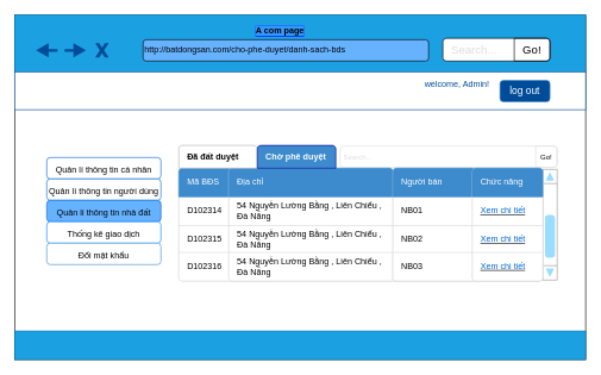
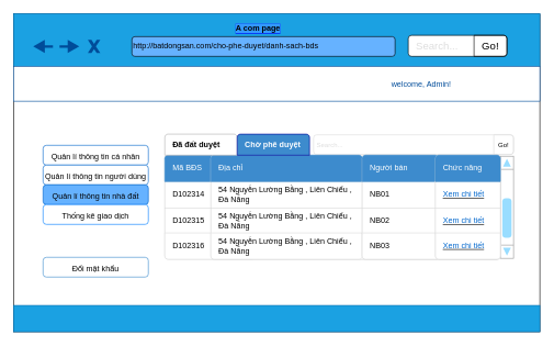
  <mxCell id="0" />
  <mxCell id="1" parent="0" />
  <mxCell id="2" value="" style="rounded=0;whiteSpace=wrap;html=1;fillColor=#FFFFFF;" parent="1" vertex="1"><mxGeometry y="21" width="800" height="482" as="geometry" x="20" /></mxCell>
  <mxCell id="3" value="" style="rounded=0;whiteSpace=wrap;html=1;fillColor=#1ba1e2;strokeColor=#006EAF;fontColor=#ffffff;" parent="1" vertex="1"><mxGeometry y="20" width="800" height="80" as="geometry" x="20" /></mxCell>
  <mxCell id="4" value="" style="rounded=0;whiteSpace=wrap;html=1;fillColor=#1ba1e2;strokeColor=#006EAF;fontColor=#ffffff;" parent="1" vertex="1"><mxGeometry y="463" width="800" height="40" as="geometry" x="20" /></mxCell>
  <mxCell id="5" value="&lt;span style=&quot;white-space: normal&quot;&gt;http://batdongsan.com/cho-phe-duyet/danh-sach-bds&lt;/span&gt;" style="rounded=1;whiteSpace=wrap;html=1;align=left;fillColor=#66b2ff;" parent="1" vertex="1"><mxGeometry x="200" y="55" width="400" height="30" as="geometry" /></mxCell>
  <mxCell id="6" value="Search..." style="html=1;shadow=0;shape=mxgraph.bootstrap.rrect;fillColor=#ffffff;rSize=5;strokeColor=#000000;align=left;spacingLeft=10;fontSize=16;fontColor=#dddddd;whiteSpace=wrap;" parent="1" vertex="1"><mxGeometry x="620" y="53" width="150" height="32" as="geometry" /></mxCell>
  <mxCell id="7" value="Go!" style="html=1;shadow=0;dashed=0;shape=mxgraph.bootstrap.rightButton;rSize=5;strokeColor=#000000;fillColor=none;fontSize=16;whiteSpace=wrap;resizeHeight=1;" parent="6" vertex="1"><mxGeometry x="1" width="50" height="32" relative="1" as="geometry"><mxPoint x="-50" as="offset" /></mxGeometry></mxCell>
  <mxCell id="8" value="" style="verticalLabelPosition=bottom;verticalAlign=top;html=1;shape=mxgraph.basic.x;strokeColor=none;fillColor=#004C99;fontColor=#ffffff;" parent="1" vertex="1"><mxGeometry x="133" y="60" width="19" height="20" as="geometry" /></mxCell>
  <mxCell id="9" value="" style="shape=image;html=1;verticalAlign=top;verticalLabelPosition=bottom;labelBackgroundColor=#ffffff;imageAspect=0;aspect=fixed;image=https://cdn0.iconfinder.com/data/icons/my-house-1/512/09-house-128.png;fillColor=#0000FF;" parent="1" vertex="1"><mxGeometry x="160" y="55" width="30" height="30" as="geometry" /></mxCell>
  <mxCell id="10" value="" style="html=1;shadow=0;dashed=0;align=center;verticalAlign=middle;shape=mxgraph.arrows2.arrow;dy=0.82;dx=17.6;flipH=1;notch=0;labelBackgroundColor=#0000ff;fillColor=#004C99;strokeColor=none;" parent="1" vertex="1"><mxGeometry x="50" y="60" width="30" height="20" as="geometry" /></mxCell>
  <mxCell id="11" value="" style="html=1;shadow=0;dashed=0;align=center;verticalAlign=middle;shape=mxgraph.arrows2.arrow;dy=0.82;dx=17.6;flipH=1;notch=0;labelBackgroundColor=#0000ff;fillColor=#004C99;strokeColor=none;rotation=180;" parent="1" vertex="1"><mxGeometry x="90" y="60" width="30" height="20" as="geometry" /></mxCell>
  <mxCell id="12" value="&lt;b style=&quot;background-color: rgb(51 , 153 , 255)&quot;&gt;A com page&lt;/b&gt;" style="text;html=1;align=center;verticalAlign=middle;whiteSpace=wrap;rounded=0;labelBackgroundColor=#0000ff;" parent="1" vertex="1"><mxGeometry x="347" y="33" width="90" height="20" as="geometry" /></mxCell>
  <mxCell id="13" value="" style="rounded=0;whiteSpace=wrap;html=1;strokeColor=#004C99;" parent="1" vertex="1"><mxGeometry y="100" width="800" height="53" as="geometry" x="20" /></mxCell>
- <mxCell id="14" value="log out" style="html=1;shadow=0;dashed=0;shape=mxgraph.bootstrap.rrect;rSize=5;fillColor=#004C99;align=center;strokeColor=#3D8BCD;fontColor=#ffffff;fontSize=14;whiteSpace=wrap;" parent="1" vertex="1"><mxGeometry x="700" y="112" width="70" height="30" as="geometry" /></mxCell>
- <mxCell id="15" value="&lt;font color=&quot;#004c99&quot;&gt;welcome, Admin!&lt;/font&gt;" style="text;html=1;strokeColor=none;fillColor=#FFFFFF;align=center;verticalAlign=middle;whiteSpace=wrap;rounded=0;" parent="1" vertex="1"><mxGeometry x="590" y="107" width="100" height="20" as="geometry" /></mxCell>
+ <mxCell id="15" value="&lt;font color=&quot;#004c99&quot;&gt;welcome, Admin!&lt;/font&gt;" style="text;html=1;strokeColor=none;fillColor=#FFFFFF;align=center;verticalAlign=middle;whiteSpace=wrap;rounded=0;" parent="1" vertex="1"><mxGeometry x="590" y="117" width="100" height="20" as="geometry" /></mxCell>
  <mxCell id="16" value="&lt;font style=&quot;font-size: 12px&quot;&gt;Quản lí thông tin cá nhân&lt;/font&gt;" style="html=1;shadow=0;dashed=0;shape=mxgraph.bootstrap.rrect;rSize=5;strokeColor=#0066CC;fillColor=#ffffff;align=center;fontSize=16;whiteSpace=wrap;" parent="1" vertex="1"><mxGeometry x="65" y="220" width="160" height="30" as="geometry" /></mxCell>
  <mxCell id="17" value="&lt;span style=&quot;white-space: normal&quot;&gt;&lt;font style=&quot;font-size: 12px&quot;&gt;Quản lí thông tin người dùng&lt;/font&gt;&lt;/span&gt;" style="html=1;shadow=0;dashed=0;shape=mxgraph.bootstrap.rrect;rSize=5;align=center;fontSize=16;whiteSpace=wrap;strokeColor=#0066CC;" parent="1" vertex="1"><mxGeometry x="65" y="250" width="160" height="30" as="geometry" /></mxCell>
  <mxCell id="18" value="&lt;span style=&quot;font-size: 12px&quot;&gt;Quản lí thông tin nhà đất&lt;/span&gt;" style="html=1;shadow=0;dashed=0;shape=mxgraph.bootstrap.rrect;rSize=5;strokeColor=#0066CC;fillColor=#66B2FF;align=center;fontSize=16;whiteSpace=wrap;" parent="1" vertex="1"><mxGeometry x="65" y="280" width="160" height="30" as="geometry" /></mxCell>
  <mxCell id="19" value="&lt;span style=&quot;font-size: 12px&quot;&gt;Thống kê giao dịch&lt;/span&gt;" style="html=1;shadow=0;dashed=0;shape=mxgraph.bootstrap.rrect;rSize=5;strokeColor=#007FFF;fillColor=#ffffff;align=center;fontSize=16;whiteSpace=wrap;" parent="1" vertex="1"><mxGeometry x="65" y="310" width="160" height="30" as="geometry" /></mxCell>
- <mxCell id="20" value="&lt;font style=&quot;font-size: 12px&quot;&gt;Đổi mật khẩu&lt;/font&gt;" style="html=1;shadow=0;dashed=0;shape=mxgraph.bootstrap.rrect;rSize=5;strokeColor=#3D8BCD;fillColor=#FFFFFF;align=center;fontSize=16;whiteSpace=wrap;" parent="1" vertex="1"><mxGeometry x="65" y="340" width="160" height="30" as="geometry" /></mxCell>
+ <mxCell id="20" value="&lt;font style=&quot;font-size: 12px&quot;&gt;Đổi mật khẩu&lt;/font&gt;" style="html=1;shadow=0;dashed=0;shape=mxgraph.bootstrap.rrect;rSize=5;strokeColor=#3D8BCD;fillColor=#FFFFFF;align=center;fontSize=16;whiteSpace=wrap;" parent="1" vertex="1"><mxGeometry x="65" y="390" width="160" height="30" as="geometry" /></mxCell>
  <mxCell id="21" value="" style="verticalLabelPosition=bottom;shadow=0;dashed=0;align=center;html=1;verticalAlign=top;strokeWidth=1;shape=mxgraph.mockup.navigation.scrollBar;fillColor=#ffffff;strokeColor=#999999;barPos=20;fillColor2=#99ddff;strokeColor2=none;direction=north;" parent="1" vertex="1"><mxGeometry x="760" y="236.5" width="10" height="155" as="geometry" /></mxCell>
  <mxCell id="22" value="Search..." style="html=1;shadow=0;dashed=0;shape=mxgraph.bootstrap.rrect;fillColor=#ffffff;rSize=5;strokeColor=#dddddd;align=left;spacingLeft=3;fontSize=10;fontColor=#dddddd;whiteSpace=wrap;" parent="1" vertex="1"><mxGeometry x="476" y="204" width="304" height="30" as="geometry" /></mxCell>
  <mxCell id="23" value="Go!" style="html=1;shadow=0;dashed=0;shape=mxgraph.bootstrap.rightButton;rSize=5;strokeColor=#dddddd;fillColor=none;fontSize=10;whiteSpace=wrap;resizeHeight=1;" parent="22" vertex="1"><mxGeometry x="1" width="30" height="30" relative="1" as="geometry"><mxPoint x="-30" as="offset" /></mxGeometry></mxCell>
  <mxCell id="24" value="" style="html=1;shadow=0;dashed=0;shape=mxgraph.bootstrap.rrect;rSize=5;strokeColor=#dddddd;html=1;whiteSpace=wrap;fillColor=#ffffff;" parent="1" vertex="1"><mxGeometry x="250" y="235" width="510" height="158" as="geometry" /></mxCell>
  <mxCell id="25" value="D102314" style="strokeColor=inherit;fillColor=inherit;gradientColor=inherit;html=1;shadow=0;dashed=0;shape=mxgraph.bootstrap.rect;spacingLeft=10;align=left;perimeter=none;whiteSpace=wrap;resizeWidth=1;" parent="24" vertex="1"><mxGeometry width="137.079" height="40" relative="1" as="geometry"><mxPoint y="40" as="offset" /></mxGeometry></mxCell>
  <mxCell id="26" value="D102315" style="strokeColor=inherit;fillColor=inherit;gradientColor=inherit;html=1;shadow=0;dashed=0;shape=mxgraph.bootstrap.rect;spacingLeft=10;align=left;perimeter=none;whiteSpace=wrap;resizeWidth=1;" parent="24" vertex="1"><mxGeometry width="137.079" height="40" relative="1" as="geometry"><mxPoint y="80" as="offset" /></mxGeometry></mxCell>
  <mxCell id="27" value="D102316" style="strokeColor=inherit;fillColor=inherit;gradientColor=inherit;html=1;shadow=0;dashed=0;shape=mxgraph.bootstrap.bottomButton;rSize=5;spacingLeft=10;align=left;perimeter=none;whiteSpace=wrap;resizeWidth=1;" parent="24" vertex="1"><mxGeometry y="1" width="137.079" height="40" relative="1" as="geometry"><mxPoint y="-40" as="offset" /></mxGeometry></mxCell>
  <mxCell id="28" value="Mã BĐS" style="html=1;shadow=0;dashed=0;shape=mxgraph.bootstrap.topButton;rSize=5;fillColor=#3D8BCD;strokeColor=#3D8BCD;fontColor=#ffffff;spacingLeft=10;align=left;whiteSpace=wrap;resizeWidth=1;" parent="24" vertex="1"><mxGeometry width="137.079" height="40" relative="1" as="geometry" /></mxCell>
  <mxCell id="29" value="" style="html=1;shadow=0;dashed=0;shape=mxgraph.bootstrap.rrect;rSize=5;strokeColor=#dddddd;html=1;whiteSpace=wrap;fillColor=#ffffff;" parent="24" vertex="1"><mxGeometry x="70" width="440" height="158" as="geometry" /></mxCell>
  <mxCell id="30" value="54 Nguyễn Lường Bằng , Liên Chiểu , Đà Nẵng" style="strokeColor=inherit;fillColor=inherit;gradientColor=inherit;html=1;shadow=0;dashed=0;shape=mxgraph.bootstrap.rect;spacingLeft=10;align=left;perimeter=none;whiteSpace=wrap;resizeWidth=1;" parent="29" vertex="1"><mxGeometry width="230" height="40" relative="1" as="geometry"><mxPoint y="40" as="offset" /></mxGeometry></mxCell>
  <mxCell id="31" value="54 Nguyễn Lường Bằng , Liên Chiểu , Đà Nẵng" style="strokeColor=inherit;fillColor=inherit;gradientColor=inherit;html=1;shadow=0;dashed=0;shape=mxgraph.bootstrap.rect;spacingLeft=10;align=left;perimeter=none;whiteSpace=wrap;resizeWidth=1;" parent="29" vertex="1"><mxGeometry width="230" height="40" relative="1" as="geometry"><mxPoint y="80" as="offset" /></mxGeometry></mxCell>
  <mxCell id="32" value="54 Nguyễn Lường Bằng , Liên Chiểu , Đà Nẵng" style="strokeColor=inherit;fillColor=inherit;gradientColor=inherit;html=1;shadow=0;dashed=0;shape=mxgraph.bootstrap.bottomButton;rSize=5;spacingLeft=10;align=left;perimeter=none;whiteSpace=wrap;resizeWidth=1;" parent="29" vertex="1"><mxGeometry y="1" width="230" height="40" relative="1" as="geometry"><mxPoint y="-40" as="offset" /></mxGeometry></mxCell>
  <mxCell id="33" value="Địa chỉ" style="html=1;shadow=0;dashed=0;shape=mxgraph.bootstrap.topButton;rSize=5;fillColor=#3D8BCD;strokeColor=#3D8BCD;fontColor=#ffffff;spacingLeft=10;align=left;whiteSpace=wrap;resizeWidth=1;" parent="29" vertex="1"><mxGeometry width="230" height="40" relative="1" as="geometry" /></mxCell>
  <mxCell id="34" value="" style="html=1;shadow=0;dashed=0;shape=mxgraph.bootstrap.rrect;rSize=5;strokeColor=#dddddd;html=1;whiteSpace=wrap;fillColor=#ffffff;" parent="29" vertex="1"><mxGeometry x="230" width="210" height="158" as="geometry" /></mxCell>
  <mxCell id="35" value="NB01" style="strokeColor=inherit;fillColor=inherit;gradientColor=inherit;html=1;shadow=0;dashed=0;shape=mxgraph.bootstrap.rect;spacingLeft=10;align=left;perimeter=none;whiteSpace=wrap;resizeWidth=1;" parent="34" vertex="1"><mxGeometry width="115.862" height="40" relative="1" as="geometry"><mxPoint y="40" as="offset" /></mxGeometry></mxCell>
  <mxCell id="36" value="NB02" style="strokeColor=inherit;fillColor=inherit;gradientColor=inherit;html=1;shadow=0;dashed=0;shape=mxgraph.bootstrap.rect;spacingLeft=10;align=left;perimeter=none;whiteSpace=wrap;resizeWidth=1;" parent="34" vertex="1"><mxGeometry width="115.862" height="40" relative="1" as="geometry"><mxPoint y="80" as="offset" /></mxGeometry></mxCell>
  <mxCell id="37" value="NB03" style="strokeColor=inherit;fillColor=inherit;gradientColor=inherit;html=1;shadow=0;dashed=0;shape=mxgraph.bootstrap.bottomButton;rSize=5;spacingLeft=10;align=left;perimeter=none;whiteSpace=wrap;resizeWidth=1;" parent="34" vertex="1"><mxGeometry y="1" width="115.862" height="40" relative="1" as="geometry"><mxPoint y="-40" as="offset" /></mxGeometry></mxCell>
  <mxCell id="38" value="Người bán" style="html=1;shadow=0;dashed=0;shape=mxgraph.bootstrap.topButton;rSize=5;fillColor=#3D8BCD;strokeColor=#3D8BCD;fontColor=#ffffff;spacingLeft=10;align=left;whiteSpace=wrap;resizeWidth=1;" parent="34" vertex="1"><mxGeometry width="115.862" height="40" relative="1" as="geometry" /></mxCell>
  <mxCell id="39" value="" style="html=1;shadow=0;dashed=0;shape=mxgraph.bootstrap.rrect;rSize=5;strokeColor=#dddddd;html=1;whiteSpace=wrap;fillColor=#ffffff;" parent="34" vertex="1"><mxGeometry x="111.33" width="98.606" height="158" as="geometry" /></mxCell>
  <mxCell id="40" value="&lt;u&gt;&lt;font color=&quot;#0066cc&quot;&gt;Xem chi tiết&lt;/font&gt;&lt;/u&gt;" style="strokeColor=inherit;fillColor=inherit;gradientColor=inherit;html=1;shadow=0;dashed=0;shape=mxgraph.bootstrap.rect;spacingLeft=10;align=left;perimeter=none;whiteSpace=wrap;resizeWidth=1;" parent="39" vertex="1"><mxGeometry width="98.606" height="40" relative="1" as="geometry"><mxPoint y="40" as="offset" /></mxGeometry></mxCell>
  <mxCell id="41" value="&lt;u style=&quot;white-space: normal&quot;&gt;&lt;font color=&quot;#0066cc&quot;&gt;Xem chi tiết&lt;/font&gt;&lt;/u&gt;" style="strokeColor=inherit;fillColor=inherit;gradientColor=inherit;html=1;shadow=0;dashed=0;shape=mxgraph.bootstrap.rect;spacingLeft=10;align=left;perimeter=none;whiteSpace=wrap;resizeWidth=1;" parent="39" vertex="1"><mxGeometry width="98.606" height="40" relative="1" as="geometry"><mxPoint y="80" as="offset" /></mxGeometry></mxCell>
  <mxCell id="42" value="&lt;u style=&quot;white-space: normal&quot;&gt;&lt;font color=&quot;#0066cc&quot;&gt;Xem chi tiết&lt;/font&gt;&lt;/u&gt;" style="strokeColor=inherit;fillColor=inherit;gradientColor=inherit;html=1;shadow=0;dashed=0;shape=mxgraph.bootstrap.bottomButton;rSize=5;spacingLeft=10;align=left;perimeter=none;whiteSpace=wrap;resizeWidth=1;" parent="39" vertex="1"><mxGeometry y="1" width="98.606" height="40" relative="1" as="geometry"><mxPoint y="-40" as="offset" /></mxGeometry></mxCell>
  <mxCell id="43" value="Chức năng" style="html=1;shadow=0;dashed=0;shape=mxgraph.bootstrap.topButton;rSize=5;fillColor=#3D8BCD;strokeColor=#3D8BCD;fontColor=#ffffff;spacingLeft=10;align=left;whiteSpace=wrap;resizeWidth=1;" parent="39" vertex="1"><mxGeometry width="98.606" height="40" relative="1" as="geometry" /></mxCell>
  <mxCell id="44" value="&lt;b&gt;Đã đất duyệt&lt;/b&gt;" style="html=1;shadow=0;dashed=0;shape=mxgraph.bootstrap.topButton;rSize=5;spacingLeft=10;align=left;whiteSpace=wrap;labelBackgroundColor=none;strokeColor=#B3B3B3;" parent="1" vertex="1"><mxGeometry x="250" y="203" width="110" height="32" as="geometry" /></mxCell>
  <mxCell id="45" value="&lt;b&gt;&lt;font color=&quot;#ffffff&quot;&gt;Chờ phê duyệt&lt;/font&gt;&lt;/b&gt;" style="html=1;shadow=0;dashed=0;shape=mxgraph.bootstrap.topButton;rSize=5;spacingLeft=10;align=left;whiteSpace=wrap;labelBackgroundColor=none;strokeColor=#000099;fillColor=#3D8BCD;" parent="1" vertex="1"><mxGeometry x="360" y="203" width="110" height="32" as="geometry" /></mxCell>
